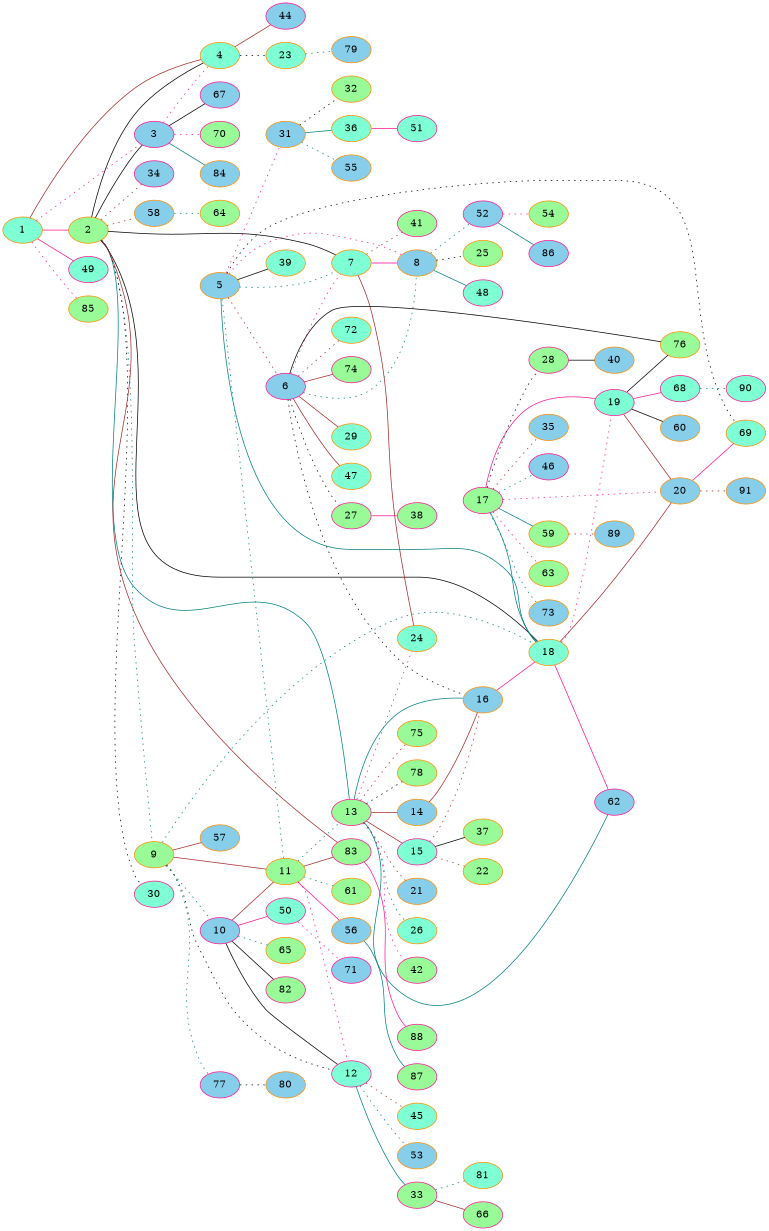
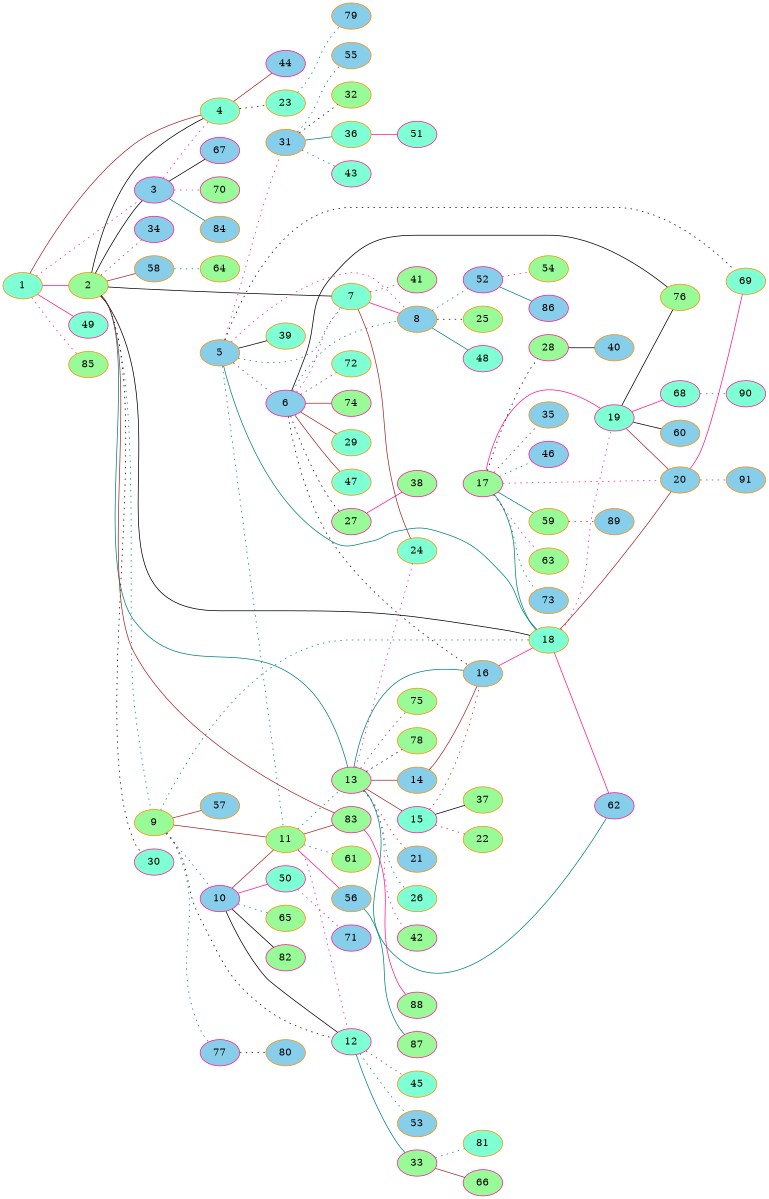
  graph {
    rankdir=LR
    node [color=darkorange fillcolor=skyblue style=filled]
    edge [color=teal style=dotted]
    1 [fillcolor=aquamarine]
    2 [fillcolor=palegreen]
    3 [color=deeppink]
    4 [fillcolor=aquamarine]
    49 [color=deeppink fillcolor=aquamarine]
    85 [fillcolor=palegreen]
    7 [fillcolor=aquamarine]
    9 [fillcolor=palegreen]
    13 [color=deeppink fillcolor=palegreen]
    18 [fillcolor=aquamarine]
    30 [color=deeppink fillcolor=aquamarine]
    34 [color=deeppink]
    58
    83 [color=deeppink fillcolor=palegreen]
    67 [color=deeppink]
    70 [color=deeppink fillcolor=palegreen]
    84
    23 [fillcolor=aquamarine]
    44 [color=deeppink]
    8
    24 [fillcolor=aquamarine]
    41 [color=deeppink fillcolor=palegreen]
    11 [fillcolor=palegreen]
    10 [color=deeppink]
    12 [color=deeppink fillcolor=aquamarine]
    57
    77 [color=deeppink]
    16
    14
    15 [color=deeppink fillcolor=aquamarine]
    21
    26 [fillcolor=aquamarine]
    42 [color=deeppink fillcolor=palegreen]
    62 [color=deeppink]
    75 [fillcolor=palegreen]
    78 [fillcolor=palegreen]
    19 [color=deeppink fillcolor=aquamarine]
    20
    64 [fillcolor=palegreen]
    88 [color=deeppink fillcolor=palegreen]
    79
    5
    6 [color=deeppink]
    31
    39 [fillcolor=aquamarine]
    69 [fillcolor=aquamarine]
    27 [color=deeppink fillcolor=palegreen]
    29 [fillcolor=aquamarine]
    47 [fillcolor=aquamarine]
    72 [fillcolor=aquamarine]
    74 [color=deeppink fillcolor=palegreen]
    76 [fillcolor=palegreen]
    25 [fillcolor=palegreen]
    48 [color=deeppink fillcolor=aquamarine]
    52 [color=deeppink]
    56
    61 [fillcolor=palegreen]
    32 [fillcolor=palegreen]
    36 [fillcolor=aquamarine]
+   43 [color=deeppink fillcolor=aquamarine]
    55
    38 [color=deeppink fillcolor=palegreen]
    54 [fillcolor=palegreen]
    86 [color=deeppink]
    50 [color=deeppink fillcolor=aquamarine]
    65 [fillcolor=palegreen]
    82 [color=deeppink fillcolor=palegreen]
    33 [color=deeppink fillcolor=palegreen]
    45 [fillcolor=aquamarine]
    53
    80
    71 [color=deeppink]
    87 [color=deeppink fillcolor=palegreen]
    66 [color=deeppink fillcolor=palegreen]
    81 [fillcolor=aquamarine]
    22 [fillcolor=palegreen]
    37 [fillcolor=palegreen]
    17 [color=deeppink fillcolor=palegreen]
    28 [color=deeppink fillcolor=palegreen]
    35
    46 [color=deeppink]
    59 [fillcolor=palegreen]
    63 [fillcolor=palegreen]
    73
    60
    68 [color=deeppink fillcolor=aquamarine]
    91
    40
    89
    90 [color=deeppink fillcolor=aquamarine]
    51 [color=deeppink fillcolor=aquamarine]
    1 -- 2 [color=deeppink style=solid]
    1 -- 3 [color=deeppink]
    1 -- 4 [color=brown style=solid]
    1 -- 49 [color=deeppink style=solid]
    1 -- 85 [color=deeppink]
    2 -- 3 [color=black style=solid]
    2 -- 4 [color=black style=solid]
    2 -- 7 [color=black style=solid]
    2 -- 9
    2 -- 13 [style=solid]
    2 -- 18 [color=black style=solid]
    2 -- 30 [color=black]
    2 -- 34 [color=brown]
-   2 -- 58 [color=brown]
+   2 -- 58 [color=brown style=solid]
    2 -- 83 [color=brown style=solid]
    3 -- 4 [color=deeppink]
    3 -- 67 [color=black style=solid]
    3 -- 70 [color=deeppink]
    3 -- 84 [style=solid]
    4 -- 23 [color=black]
    4 -- 44 [color=brown style=solid]
    7 -- 8 [color=deeppink style=solid]
    7 -- 24 [color=brown style=solid]
    7 -- 41 [color=brown]
    9 -- 18
    9 -- 11 [color=brown style=solid]
    9 -- 10
    9 -- 12 [color=black]
    9 -- 57 [color=brown style=solid]
    9 -- 77
    13 -- 24 [color=deeppink]
    13 -- 16 [style=solid]
    13 -- 14 [color=brown style=solid]
    13 -- 15 [color=brown style=solid]
    13 -- 21 [color=brown]
    13 -- 26
    13 -- 42 [color=deeppink]
    13 -- 62 [style=solid]
    13 -- 75 [color=brown]
    13 -- 78 [color=black]
    18 -- 62 [color=deeppink style=solid]
    18 -- 19 [color=deeppink]
    18 -- 20 [color=brown style=solid]
    58 -- 64
    83 -- 88 [color=deeppink style=solid]
    23 -- 79
    8 -- 25 [color=black]
    8 -- 48 [style=solid]
    8 -- 52
    11 -- 13
    11 -- 83 [color=brown style=solid]
    11 -- 12 [color=deeppink]
    11 -- 56 [color=deeppink style=solid]
    11 -- 61
    10 -- 11 [color=brown style=solid]
    10 -- 12 [color=black style=solid]
    10 -- 50 [color=deeppink style=solid]
    10 -- 65
    10 -- 82 [color=black style=solid]
    12 -- 33 [style=solid]
    12 -- 45 [color=brown]
    12 -- 53
    77 -- 80 [color=black]
    16 -- 18 [color=deeppink style=solid]
    14 -- 16 [color=brown style=solid]
    15 -- 16 [color=brown]
    15 -- 22 [color=brown]
    15 -- 37 [color=black style=solid]
    19 -- 20 [color=brown style=solid]
    19 -- 76 [color=black style=solid]
    19 -- 60 [color=black style=solid]
    19 -- 68 [color=deeppink style=solid]
    20 -- 69 [color=deeppink style=solid]
    20 -- 91 [color=brown]
    5 -- 7
    5 -- 18 [style=solid]
    5 -- 8 [color=deeppink]
    5 -- 11
    5 -- 6 [color=brown]
    5 -- 31 [color=deeppink]
    5 -- 39 [color=black style=solid]
    5 -- 69 [color=black]
    6 -- 7 [color=deeppink]
    6 -- 8
    6 -- 16 [color=black]
    6 -- 27 [color=black]
    6 -- 29 [color=brown style=solid]
    6 -- 47 [color=brown style=solid]
    6 -- 72 [color=brown]
    6 -- 74 [color=brown style=solid]
    6 -- 76 [color=black style=solid]
    31 -- 32 [color=black]
    31 -- 36 [style=solid]
+   31 -- 43
    31 -- 55
    27 -- 38 [color=deeppink style=solid]
    52 -- 54 [color=deeppink]
    52 -- 86 [style=solid]
    56 -- 87 [style=solid]
    36 -- 51 [color=deeppink style=solid]
    50 -- 71 [color=deeppink]
    33 -- 66 [color=brown style=solid]
    33 -- 81
    17 -- 18 [style=solid]
    17 -- 19 [color=deeppink style=solid]
    17 -- 20 [color=deeppink]
    17 -- 28 [color=black]
    17 -- 35 [color=brown]
    17 -- 46
    17 -- 59 [style=solid]
    17 -- 63 [color=deeppink]
    17 -- 73
    28 -- 40 [color=black style=solid]
    59 -- 89 [color=brown]
    68 -- 90
  }
